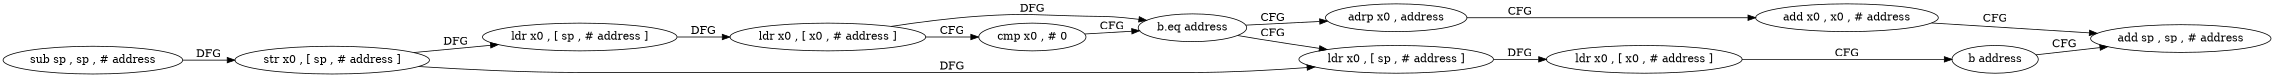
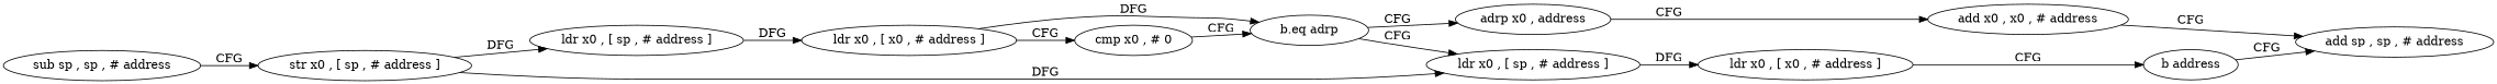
  digraph {
    rankdir=LR
    n1 [label="sub sp , sp , # address"]
    n2 [label="str x0 , [ sp , # address ]"]
    n3 [label="ldr x0 , [ sp , # address ]"]
    n4 [label="ldr x0 , [ sp , # address ]"]
    n5 [label="ldr x0 , [ x0 , # address ]"]
    n6 [label="ldr x0 , [ x0 , # address ]"]
    n7 [label="cmp x0 , # 0"]
-   n8 [label="b.eq address"]
+   n8 [label="b.eq adrp"]
    n9 [label="adrp x0 , address"]
    n10 [label="add x0 , x0 , # address"]
    n11 [label="add sp , sp , # address"]
    n12 [label="b address"]
-   n1 -> n2 [label=DFG]
+   n1 -> n2 [label=CFG]
    n2 -> n3 [label=DFG]
    n2 -> n4 [label=DFG]
    n3 -> n5 [label=DFG]
    n4 -> n6 [label=DFG]
    n5 -> n7 [label=CFG]
    n5 -> n8 [label=DFG]
    n6 -> n12 [label=CFG]
    n7 -> n8 [label=CFG]
    n8 -> n4 [label=CFG]
    n8 -> n9 [label=CFG]
    n9 -> n10 [label=CFG]
    n10 -> n11 [label=CFG]
    n12 -> n11 [label=CFG]
  }
